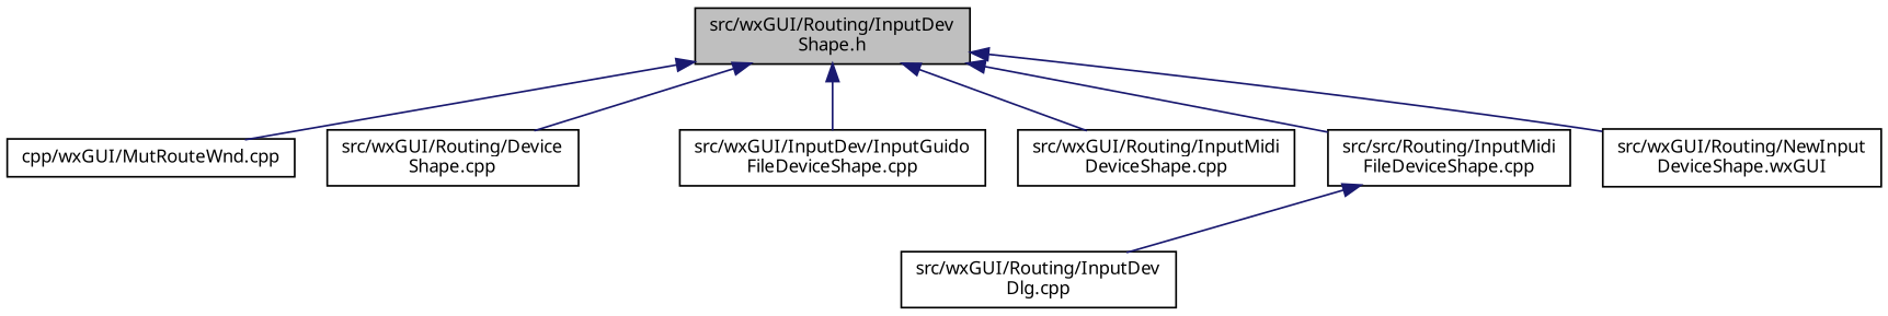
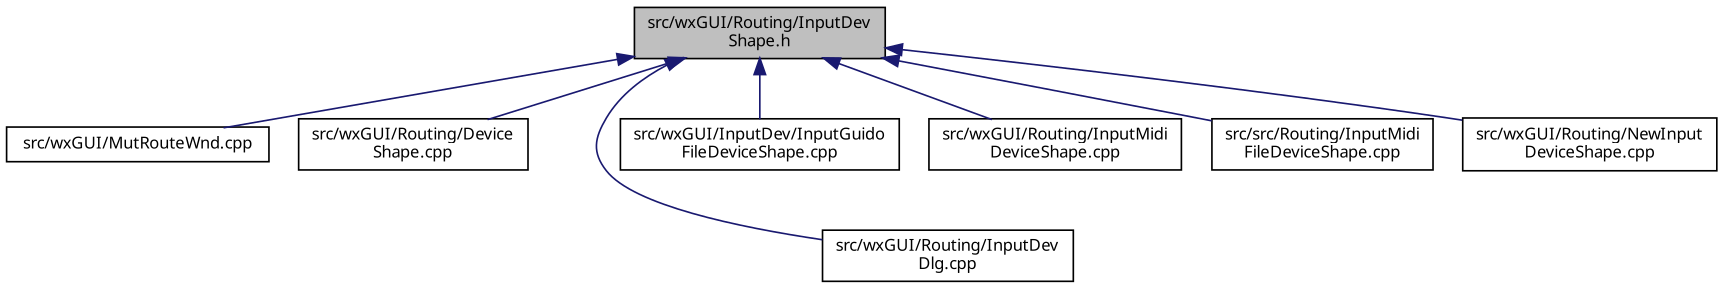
  digraph {
    node [color=black fillcolor=white fontname=Sans fontsize=10 shape=record style=filled]
    edge [color=midnightblue dir=back fontname=Sans fontsize=10 labelfontname=Sans labelfontsize=10 style=solid]
    n1 [fillcolor=grey75 fontcolor=black height=0.2 label="src/wxGUI/Routing/InputDev\lShape.h" width=0.4]
-   n2 [height=0.2 label="cpp/wxGUI/MutRouteWnd.cpp" width=0.4]
+   n2 [height=0.2 label="src/wxGUI/MutRouteWnd.cpp" width=0.4]
    n3 [height=0.2 label="src/wxGUI/Routing/Device\lShape.cpp" width=0.4]
    n4 [height=0.2 label="src/wxGUI/Routing/InputDev\lDlg.cpp" width=0.4]
    n5 [height=0.2 label="src/wxGUI/InputDev/InputGuido\lFileDeviceShape.cpp" width=0.4]
    n6 [height=0.2 label="src/wxGUI/Routing/InputMidi\lDeviceShape.cpp" width=0.4]
    n7 [height=0.2 label="src/src/Routing/InputMidi\lFileDeviceShape.cpp" width=0.4]
-   n8 [height=0.2 label="src/wxGUI/Routing/NewInput\lDeviceShape.wxGUI" width=0.4]
+   n8 [height=0.2 label="src/wxGUI/Routing/NewInput\lDeviceShape.cpp" width=0.4]
    n1 -> n2
    n1 -> n3
-   n7 -> n4
+   n1 -> n4
    n1 -> n5
    n1 -> n6
    n1 -> n7
    n1 -> n8
  }
